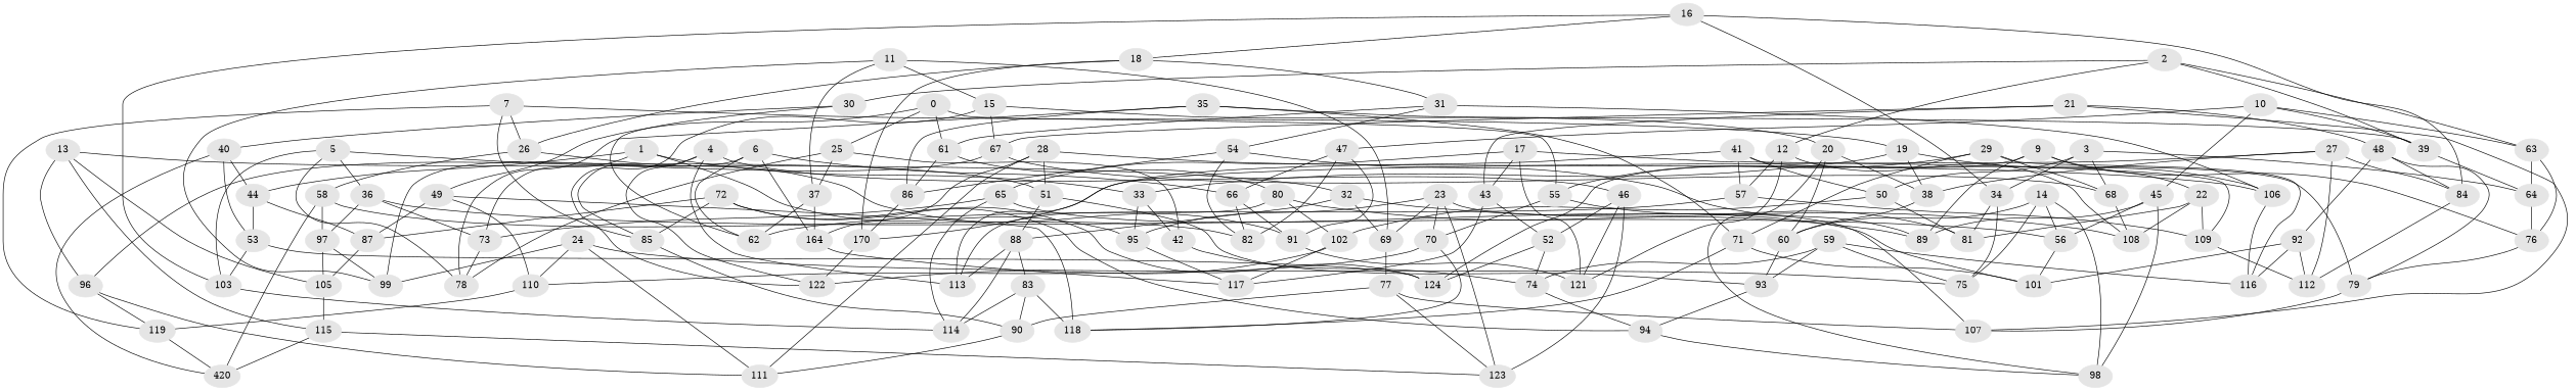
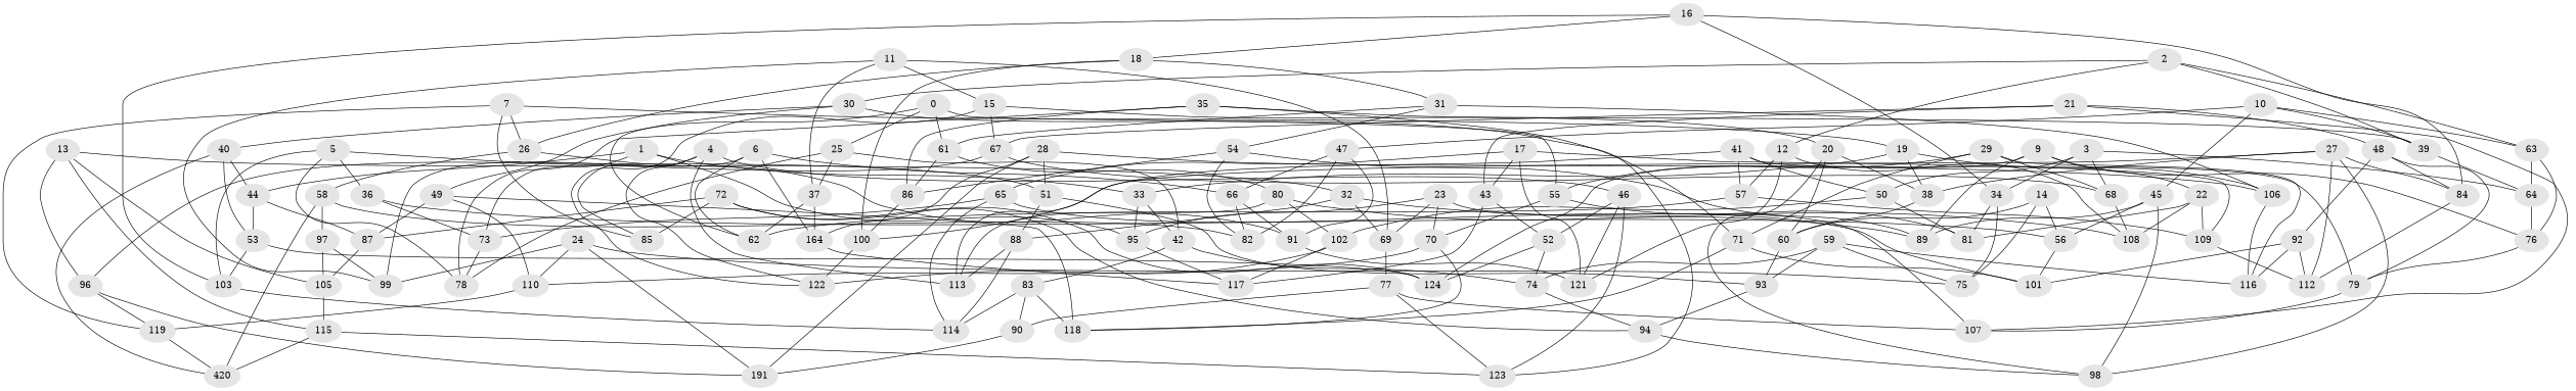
  graph {
    node [color=gray90 style=filled]
    1
    33
    44
    73
    95
    42
    53
    87
    78
    117
    2
    12
    30
    39
    63
    57
    108
    121
    62
    40
    123
    64
    76
    3
    34
    50
    68
    75
    81
    102
    4
    46
    85
    113
    122
    52
    90
    5
    36
    51
    103
    56
    97
    88
    93
    114
    6
    66
    99
    n50 [label=164]
    91
    82
    7
    19
    26
    119
    38
    106
    58
    n60 [label=420]
    n61 [label=0]
    25
    49
    55
    61
    37
    110
    118
    70
    86
    80
    9
    22
    89
    124
    109
    79
    10
    45
    47
    98
    11
    15
    69
    20
    67
    77
    13
    32
    96
    105
    115
-   111
+   111 [label=191]
    14
    60
    101
    16
    18
    84
    31
-   100 [label=170]
+   100
    112
    17
    43
    65
    54
    116
    21
    48
    107
    92
    23
    24
    74
    83
    27
    28
    29
    71
    35
    41
    94
    59
    72
    1 -- 33
    1 -- 44
    1 -- 73
    1 -- 95
    33 -- 95
    33 -- 42
    44 -- 53
    44 -- 87
    73 -- 78
    95 -- 117
    42 -- 74
-   88 -- 83
+   42 -- 83
    53 -- 103
    53 -- 124
    87 -- 105
    2 -- 12
    2 -- 30
    2 -- 39
    2 -- 63
    12 -- 57
    12 -- 108
    12 -- 121
    30 -- 62
    30 -- 40
-   23 -- 123
+   30 -- 123
    39 -- 64
    63 -- 64
    63 -- 76
    57 -- 62
    57 -- 109
    40 -- 44
    40 -- 53
    40 -- n60
    64 -- 76
    76 -- 79
    3 -- 64
    3 -- 34
    3 -- 50
    3 -- 68
    34 -- 75
    34 -- 81
    50 -- 81
    50 -- 102
    68 -- 108
    102 -- 117
    102 -- 122
    4 -- 46
    4 -- 85
    4 -- 113
    4 -- 122
    46 -- 121
    46 -- 123
    46 -- 52
-   85 -- 90
    52 -- 124
    52 -- 74
    90 -- 111
    5 -- 78
    5 -- 36
    5 -- 51
    5 -- 103
    36 -- 73
    36 -- 56
-   36 -- 97
    51 -- 88
    51 -- 93
    103 -- 114
    56 -- 101
    97 -- 99
    97 -- 105
    88 -- 113
    88 -- 114
    93 -- 94
    6 -- 62
    6 -- 66
    6 -- 99
    6 -- n50
    66 -- 91
    66 -- 82
    n50 -- 117
    91 -- 121
    7 -- 85
    7 -- 19
    7 -- 26
    7 -- 119
    19 -- 33
    19 -- 38
    19 -- 106
    26 -- 91
    26 -- 58
    119 -- n60
    38 -- 60
    106 -- 116
    58 -- 97
    58 -- 82
    58 -- n60
    n61 -- 25
    n61 -- 49
    n61 -- 55
    n61 -- 61
    25 -- 42
    25 -- 78
    25 -- 37
    49 -- 87
    49 -- 110
    49 -- 118
    55 -- 81
    55 -- 70
    61 -- 86
    61 -- 80
    37 -- 62
    37 -- n50
    110 -- 119
    70 -- 110
    70 -- 118
    86 -- 100
    80 -- 102
    80 -- 113
    80 -- 89
    9 -- 76
    9 -- 22
    9 -- 89
    9 -- 124
    22 -- 108
    22 -- 81
    22 -- 109
    109 -- 112
    79 -- 107
    10 -- 39
    10 -- 63
    10 -- 45
    10 -- 47
    45 -- 56
    45 -- 89
    45 -- 98
    47 -- 66
    47 -- 91
    47 -- 82
    11 -- 99
    11 -- 37
    11 -- 15
    11 -- 69
    15 -- 122
    15 -- 20
    15 -- 67
    69 -- 77
    20 -- 38
    20 -- 98
    20 -- 60
    67 -- 68
    67 -- 96
    77 -- 123
    77 -- 90
    77 -- 107
    13 -- 32
    13 -- 96
    13 -- 105
    13 -- 115
    32 -- 108
    32 -- 88
    32 -- 69
    96 -- 119
    96 -- 111
    105 -- 115
    115 -- 123
    115 -- n60
    14 -- 75
    14 -- 56
-   14 -- 98
+   27 -- 98
    14 -- 60
    60 -- 93
    16 -- 34
    16 -- 103
    16 -- 18
    16 -- 84
    18 -- 26
    18 -- 31
    18 -- 100
    84 -- 112
    31 -- 106
    31 -- 61
    31 -- 54
    100 -- 122
    17 -- 121
    17 -- 109
    17 -- 43
    17 -- 65
    43 -- 117
    43 -- 52
    65 -- 73
    65 -- 114
    65 -- 101
    54 -- 82
    54 -- 86
    54 -- 89
    21 -- 67
    21 -- 43
    21 -- 48
    21 -- 107
    48 -- 79
    48 -- 84
    48 -- 92
    92 -- 101
    92 -- 112
    92 -- 116
    23 -- 95
    23 -- 70
    23 -- 69
    23 -- 107
    24 -- 75
    24 -- 99
    24 -- 110
    24 -- 111
    74 -- 94
    83 -- 90
    83 -- 114
    83 -- 118
    27 -- 38
    27 -- 84
    27 -- 100
    27 -- 112
    28 -- 51
    28 -- n50
    28 -- 106
    28 -- 111
    29 -- 68
    29 -- 55
    29 -- 116
    29 -- 71
    71 -- 118
    71 -- 101
    35 -- 78
    35 -- 39
    35 -- 86
    35 -- 71
    41 -- 57
    41 -- 50
    41 -- 113
    41 -- 79
    94 -- 98
    59 -- 75
    59 -- 93
    59 -- 116
    59 -- 74
    72 -- 87
    72 -- 85
    72 -- 124
    72 -- 94
  }
